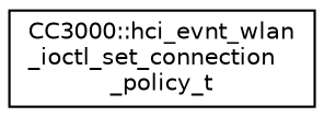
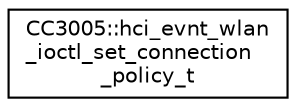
  digraph {
    rankdir=LR
-   n1 [color=black fillcolor=white fontname=Helvetica fontsize=10 height=0.2 label="CC3000::hci_evnt_wlan\l_ioctl_set_connection\l_policy_t" shape=record style=filled width=0.4]
+   n1 [color=black fillcolor=white fontname=Helvetica fontsize=10 height=0.2 label="CC3005::hci_evnt_wlan\l_ioctl_set_connection\l_policy_t" shape=record style=filled width=0.4]
  }
